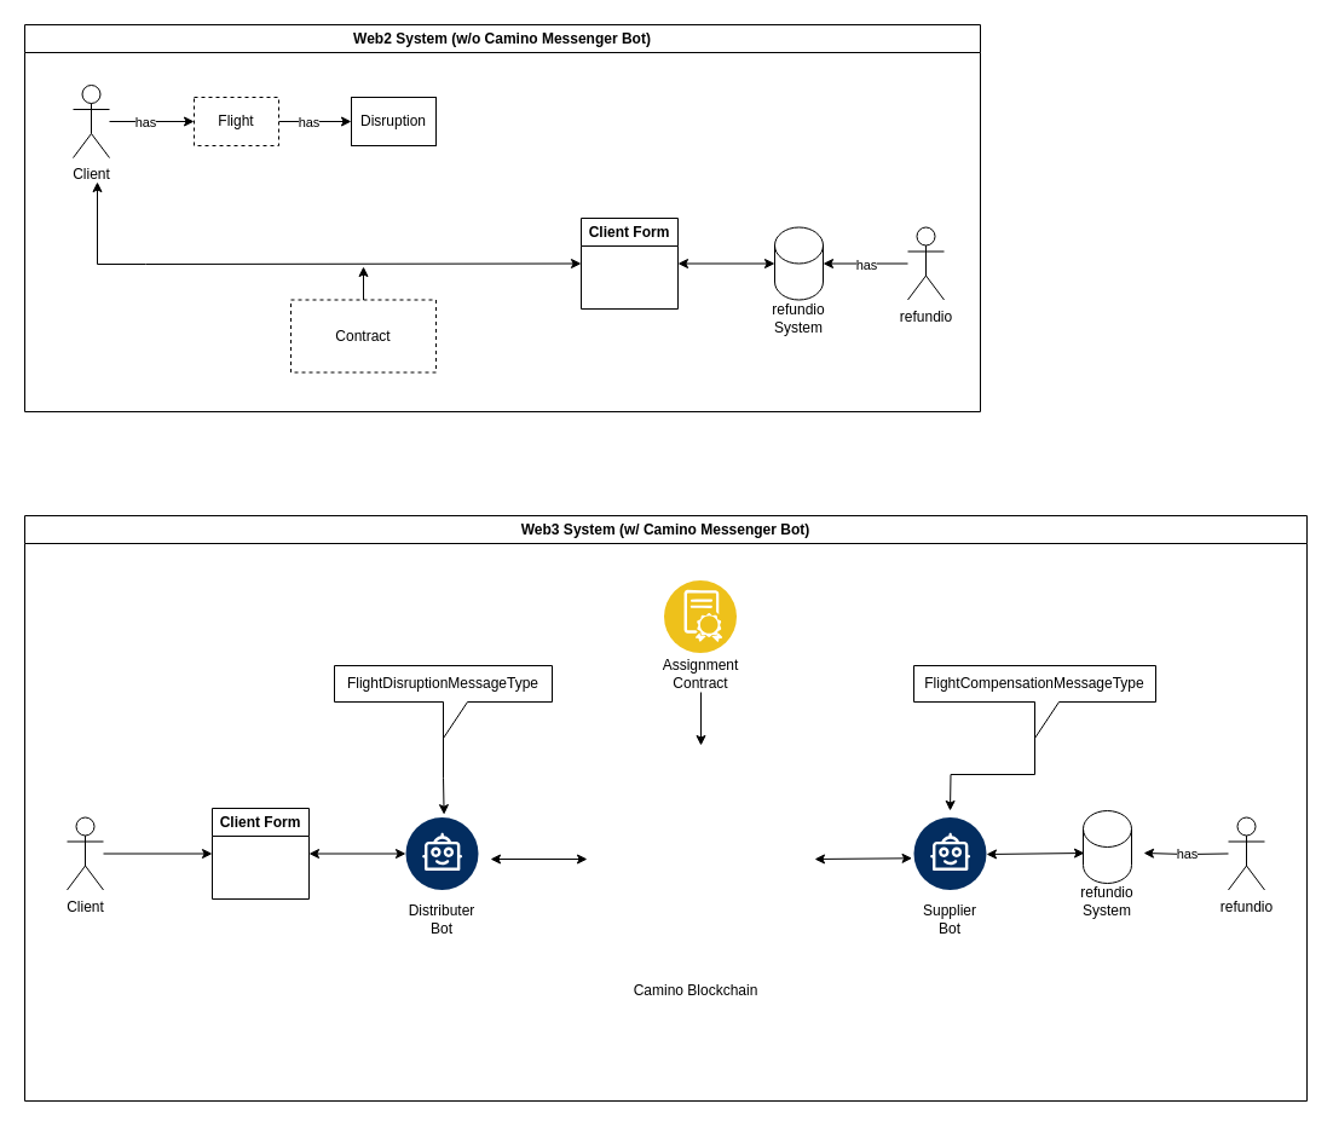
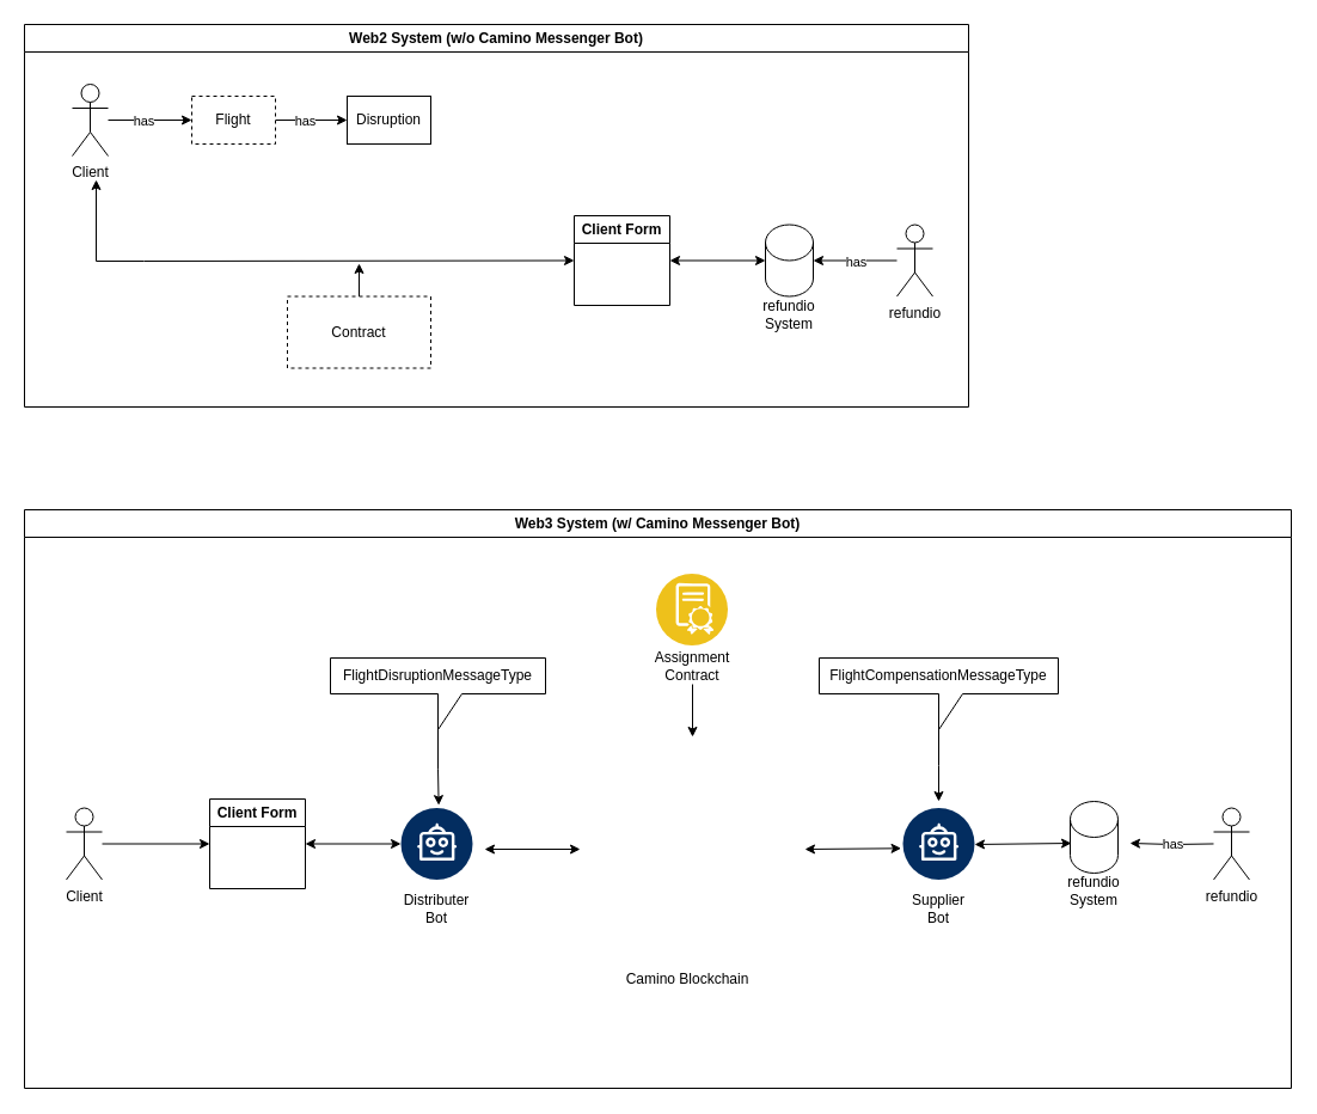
  <mxCell id="0" />
  <mxCell id="1" parent="0" />
  <mxCell id="2" style="edgeStyle=orthogonalEdgeStyle;rounded=0;orthogonalLoop=1;jettySize=auto;html=1;entryX=0;entryY=0.5;entryDx=0;entryDy=0;" edge="1" parent="1" source="4" target="7"><mxGeometry relative="1" as="geometry" /></mxCell>
  <mxCell id="3" value="has" style="edgeLabel;html=1;align=center;verticalAlign=middle;resizable=0;points=[];" vertex="1" connectable="0" parent="2"><mxGeometry x="-0.182" relative="1" as="geometry"><mxPoint as="offset" /></mxGeometry></mxCell>
  <mxCell id="4" value="Client" style="shape=umlActor;verticalLabelPosition=bottom;verticalAlign=top;html=1;outlineConnect=0;" vertex="1" parent="1"><mxGeometry x="60" y="70" width="30" height="60" as="geometry" /></mxCell>
  <mxCell id="5" style="edgeStyle=orthogonalEdgeStyle;rounded=0;orthogonalLoop=1;jettySize=auto;html=1;entryX=0;entryY=0.5;entryDx=0;entryDy=0;" edge="1" parent="1" source="7" target="8"><mxGeometry relative="1" as="geometry" /></mxCell>
  <mxCell id="6" value="has" style="edgeLabel;html=1;align=center;verticalAlign=middle;resizable=0;points=[];" vertex="1" connectable="0" parent="5"><mxGeometry x="-0.279" y="2" relative="1" as="geometry"><mxPoint x="2" y="2" as="offset" /></mxGeometry></mxCell>
  <mxCell id="7" value="Flight" style="rounded=0;whiteSpace=wrap;html=1;dashed=1;" vertex="1" parent="1"><mxGeometry x="160" y="80" width="70" height="40" as="geometry" /></mxCell>
  <mxCell id="8" value="Disruption" style="rounded=0;whiteSpace=wrap;html=1;" vertex="1" parent="1"><mxGeometry x="290" y="80" width="70" height="40" as="geometry" /></mxCell>
  <mxCell id="9" style="edgeStyle=orthogonalEdgeStyle;rounded=0;orthogonalLoop=1;jettySize=auto;html=1;" edge="1" parent="1" source="11"><mxGeometry relative="1" as="geometry"><mxPoint x="680" y="217.5" as="targetPoint" /></mxGeometry></mxCell>
  <mxCell id="10" value="has" style="edgeLabel;html=1;align=center;verticalAlign=middle;resizable=0;points=[];" vertex="1" connectable="0" parent="9"><mxGeometry x="0.003" relative="1" as="geometry"><mxPoint as="offset" /></mxGeometry></mxCell>
  <mxCell id="11" value="refundio" style="shape=umlActor;verticalLabelPosition=bottom;verticalAlign=top;html=1;outlineConnect=0;" vertex="1" parent="1"><mxGeometry x="750" y="187.5" width="30" height="60" as="geometry" /></mxCell>
  <mxCell id="12" value="" style="group" vertex="1" connectable="0" parent="1"><mxGeometry x="630" y="187.5" width="60" height="90" as="geometry" /></mxCell>
  <mxCell id="13" value="" style="shape=cylinder3;whiteSpace=wrap;html=1;boundedLbl=1;backgroundOutline=1;size=15;" vertex="1" parent="12"><mxGeometry x="10" width="40" height="60" as="geometry" /></mxCell>
  <mxCell id="14" value="refund&lt;span style=&quot;background-color: transparent; color: light-dark(rgb(0, 0, 0), rgb(255, 255, 255));&quot;&gt;io System&lt;/span&gt;" style="text;html=1;align=center;verticalAlign=middle;whiteSpace=wrap;rounded=0;" vertex="1" parent="12"><mxGeometry y="60" width="60" height="30" as="geometry" /></mxCell>
  <mxCell id="15" value="Client Form" style="swimlane;whiteSpace=wrap;html=1;" vertex="1" parent="1"><mxGeometry x="480" y="180" width="80" height="75" as="geometry"><mxRectangle x="510" y="42.5" width="100" height="30" as="alternateBounds" /></mxGeometry></mxCell>
  <mxCell id="16" value="" style="endArrow=classic;startArrow=classic;html=1;rounded=0;entryX=0;entryY=0.5;entryDx=0;entryDy=0;entryPerimeter=0;exitX=1;exitY=0.5;exitDx=0;exitDy=0;" edge="1" parent="1" source="15" target="13"><mxGeometry width="50" height="50" relative="1" as="geometry"><mxPoint x="510" y="327.5" as="sourcePoint" /><mxPoint x="560" y="277.5" as="targetPoint" /></mxGeometry></mxCell>
  <mxCell id="17" style="edgeStyle=orthogonalEdgeStyle;rounded=0;orthogonalLoop=1;jettySize=auto;html=1;" edge="1" parent="1" source="18"><mxGeometry relative="1" as="geometry"><mxPoint x="300" y="220" as="targetPoint" /></mxGeometry></mxCell>
  <mxCell id="18" value="Contract" style="rounded=0;whiteSpace=wrap;html=1;dashed=1;" vertex="1" parent="1"><mxGeometry x="240" y="247.5" width="120" height="60" as="geometry" /></mxCell>
  <mxCell id="19" value="Web2 System (w/o Camino Messenger Bot)" style="swimlane;whiteSpace=wrap;html=1;" vertex="1" parent="1"><mxGeometry x="20" y="20" width="790" height="320" as="geometry" /></mxCell>
  <mxCell id="20" value="" style="endArrow=classic;startArrow=classic;html=1;rounded=0;entryX=0;entryY=0.5;entryDx=0;entryDy=0;edgeStyle=orthogonalEdgeStyle;" edge="1" parent="1" target="15"><mxGeometry width="50" height="50" relative="1" as="geometry"><mxPoint x="80" y="150" as="sourcePoint" /><mxPoint x="440" y="250" as="targetPoint" /><Array as="points"><mxPoint x="120" y="218" /><mxPoint x="220" y="218" /></Array></mxGeometry></mxCell>
  <mxCell id="21" value="Web3 System (w/ Camino Messenger Bot)" style="swimlane;whiteSpace=wrap;html=1;" vertex="1" parent="1"><mxGeometry x="20" y="426" width="1060" height="484" as="geometry" /></mxCell>
  <mxCell id="22" value="" style="group" vertex="1" connectable="0" parent="21"><mxGeometry x="465" y="190" width="188" height="218" as="geometry" /></mxCell>
  <mxCell id="23" value="" style="shape=image;html=1;verticalAlign=top;verticalLabelPosition=bottom;labelBackgroundColor=#ffffff;imageAspect=0;aspect=fixed;image=https://cdn1.iconfinder.com/data/icons/cryptocurrency-blockchain-fintech-free/32/Cryptocurrency_blockchain_data-37-128.png" vertex="1" parent="22"><mxGeometry width="188" height="188" as="geometry" /></mxCell>
  <mxCell id="24" value="Camino Blockchain" style="text;html=1;align=center;verticalAlign=middle;whiteSpace=wrap;rounded=0;" vertex="1" parent="22"><mxGeometry x="10" y="188" width="160" height="30" as="geometry" /></mxCell>
  <mxCell id="25" style="edgeStyle=orthogonalEdgeStyle;rounded=0;orthogonalLoop=1;jettySize=auto;html=1;entryX=0;entryY=0.5;entryDx=0;entryDy=0;" edge="1" parent="21" source="26" target="45"><mxGeometry relative="1" as="geometry" /></mxCell>
  <mxCell id="26" value="Client" style="shape=umlActor;verticalLabelPosition=bottom;verticalAlign=top;html=1;outlineConnect=0;" vertex="1" parent="21"><mxGeometry x="35" y="249.5" width="30" height="60" as="geometry" /></mxCell>
  <mxCell id="27" value="" style="group" vertex="1" connectable="0" parent="21"><mxGeometry x="315" y="249.5" width="60" height="99" as="geometry" /></mxCell>
  <mxCell id="28" value="" style="verticalLabelPosition=bottom;aspect=fixed;html=1;shape=mxgraph.salesforce.bots2;" vertex="1" parent="27"><mxGeometry width="60" height="60" as="geometry" /></mxCell>
  <mxCell id="29" value="Distributer Bot" style="text;html=1;align=center;verticalAlign=middle;whiteSpace=wrap;rounded=0;" vertex="1" parent="27"><mxGeometry y="69" width="60" height="30" as="geometry" /></mxCell>
  <mxCell id="30" value="" style="group" vertex="1" connectable="0" parent="21"><mxGeometry x="735" y="249.5" width="60" height="99" as="geometry" /></mxCell>
  <mxCell id="31" value="" style="verticalLabelPosition=bottom;aspect=fixed;html=1;shape=mxgraph.salesforce.bots2;" vertex="1" parent="30"><mxGeometry width="60" height="60" as="geometry" /></mxCell>
  <mxCell id="32" value="Supplier Bot" style="text;html=1;align=center;verticalAlign=middle;whiteSpace=wrap;rounded=0;" vertex="1" parent="30"><mxGeometry y="69" width="60" height="30" as="geometry" /></mxCell>
  <mxCell id="33" value="refundio" style="shape=umlActor;verticalLabelPosition=bottom;verticalAlign=top;html=1;outlineConnect=0;" vertex="1" parent="21"><mxGeometry x="995" y="249.5" width="30" height="60" as="geometry" /></mxCell>
  <mxCell id="34" value="" style="endArrow=classic;startArrow=classic;html=1;rounded=0;exitX=0;exitY=0.5;exitDx=0;exitDy=0;exitPerimeter=0;entryX=1;entryY=0.5;entryDx=0;entryDy=0;" edge="1" parent="21" source="28" target="45"><mxGeometry width="50" height="50" relative="1" as="geometry"><mxPoint x="565" y="314" as="sourcePoint" /><mxPoint x="245" y="280" as="targetPoint" /></mxGeometry></mxCell>
  <mxCell id="35" value="" style="endArrow=classic;startArrow=classic;html=1;rounded=0;entryX=0;entryY=0.5;entryDx=0;entryDy=0;" edge="1" parent="21" target="23"><mxGeometry width="50" height="50" relative="1" as="geometry"><mxPoint x="385" y="284" as="sourcePoint" /><mxPoint x="615" y="264" as="targetPoint" /></mxGeometry></mxCell>
  <mxCell id="36" value="" style="endArrow=classic;startArrow=classic;html=1;rounded=0;entryX=-0.024;entryY=0.563;entryDx=0;entryDy=0;entryPerimeter=0;exitX=1;exitY=0.5;exitDx=0;exitDy=0;" edge="1" parent="21" source="23" target="31"><mxGeometry width="50" height="50" relative="1" as="geometry"><mxPoint x="565" y="314" as="sourcePoint" /><mxPoint x="615" y="264" as="targetPoint" /></mxGeometry></mxCell>
  <mxCell id="37" style="edgeStyle=orthogonalEdgeStyle;rounded=0;orthogonalLoop=1;jettySize=auto;html=1;entryX=0.527;entryY=-0.039;entryDx=0;entryDy=0;entryPerimeter=0;" edge="1" parent="21" source="38" target="28"><mxGeometry relative="1" as="geometry"><mxPoint x="285" y="274" as="targetPoint" /></mxGeometry></mxCell>
  <mxCell id="38" value="FlightDisruptionMessageType" style="shape=callout;whiteSpace=wrap;html=1;perimeter=calloutPerimeter;" vertex="1" parent="21"><mxGeometry x="256" y="124" width="180" height="60" as="geometry" /></mxCell>
  <mxCell id="39" value="" style="group" vertex="1" connectable="0" parent="21"><mxGeometry x="529" y="54" width="60" height="92" as="geometry" /></mxCell>
  <mxCell id="40" value="" style="image;aspect=fixed;perimeter=ellipsePerimeter;html=1;align=center;shadow=0;dashed=0;fontColor=#4277BB;labelBackgroundColor=default;fontSize=12;spacingTop=3;image=img/lib/ibm/blockchain/smart_contract.svg;" vertex="1" parent="39"><mxGeometry width="60" height="60" as="geometry" /></mxCell>
  <mxCell id="41" value="Assignment Contract" style="text;html=1;align=center;verticalAlign=middle;whiteSpace=wrap;rounded=0;" vertex="1" parent="39"><mxGeometry y="62" width="60" height="30" as="geometry" /></mxCell>
  <mxCell id="42" style="edgeStyle=orthogonalEdgeStyle;rounded=0;orthogonalLoop=1;jettySize=auto;html=1;" edge="1" parent="21" source="41" target="23"><mxGeometry relative="1" as="geometry" /></mxCell>
  <mxCell id="43" style="edgeStyle=orthogonalEdgeStyle;rounded=0;orthogonalLoop=1;jettySize=auto;html=1;" edge="1" parent="21" source="44"><mxGeometry relative="1" as="geometry"><mxPoint x="765" y="244" as="targetPoint" /></mxGeometry></mxCell>
- <mxCell id="44" value="FlightCompensationMessageType" style="shape=callout;whiteSpace=wrap;html=1;perimeter=calloutPerimeter;" vertex="1" parent="21"><mxGeometry x="735" y="124" width="200" height="60" as="geometry" /></mxCell>
+ <mxCell id="44" value="FlightCompensationMessageType" style="shape=callout;whiteSpace=wrap;html=1;perimeter=calloutPerimeter;" vertex="1" parent="21"><mxGeometry x="665" y="124" width="200" height="60" as="geometry" /></mxCell>
  <mxCell id="45" value="Client Form" style="swimlane;whiteSpace=wrap;html=1;" vertex="1" parent="21"><mxGeometry x="155" y="242" width="80" height="75" as="geometry"><mxRectangle x="510" y="42.5" width="100" height="30" as="alternateBounds" /></mxGeometry></mxCell>
  <mxCell id="46" value="" style="group" vertex="1" connectable="0" parent="21"><mxGeometry x="865" y="244" width="60" height="90" as="geometry" /></mxCell>
  <mxCell id="47" value="" style="shape=cylinder3;whiteSpace=wrap;html=1;boundedLbl=1;backgroundOutline=1;size=15;" vertex="1" parent="46"><mxGeometry x="10" width="40" height="60" as="geometry" /></mxCell>
  <mxCell id="48" value="refund&lt;span style=&quot;background-color: transparent; color: light-dark(rgb(0, 0, 0), rgb(255, 255, 255));&quot;&gt;io System&lt;/span&gt;" style="text;html=1;align=center;verticalAlign=middle;whiteSpace=wrap;rounded=0;" vertex="1" parent="46"><mxGeometry y="60" width="60" height="30" as="geometry" /></mxCell>
  <mxCell id="49" value="" style="endArrow=classic;startArrow=classic;html=1;rounded=0;entryX=-0.024;entryY=0.563;entryDx=0;entryDy=0;entryPerimeter=0;exitX=1;exitY=0.5;exitDx=0;exitDy=0;" edge="1" parent="21"><mxGeometry width="50" height="50" relative="1" as="geometry"><mxPoint x="795" y="280" as="sourcePoint" /><mxPoint x="876" y="279" as="targetPoint" /></mxGeometry></mxCell>
  <mxCell id="50" value="has" style="edgeStyle=orthogonalEdgeStyle;rounded=0;orthogonalLoop=1;jettySize=auto;html=1;" edge="1" parent="21"><mxGeometry relative="1" as="geometry"><mxPoint x="925" y="278.98" as="targetPoint" /><mxPoint x="995" y="279.48" as="sourcePoint" /></mxGeometry></mxCell>
